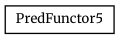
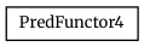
  digraph {
    rankdir=LR
    fontname=Merriweather
-   n1 [color=black fillcolor=white fontname=Merriweather fontsize=10 height=0.2 label=PredFunctor5 shape=record style=filled width=0.4]
+   n1 [color=black fillcolor=white fontname=Merriweather fontsize=10 height=0.2 label=PredFunctor4 shape=record style=filled width=0.4]
  }
